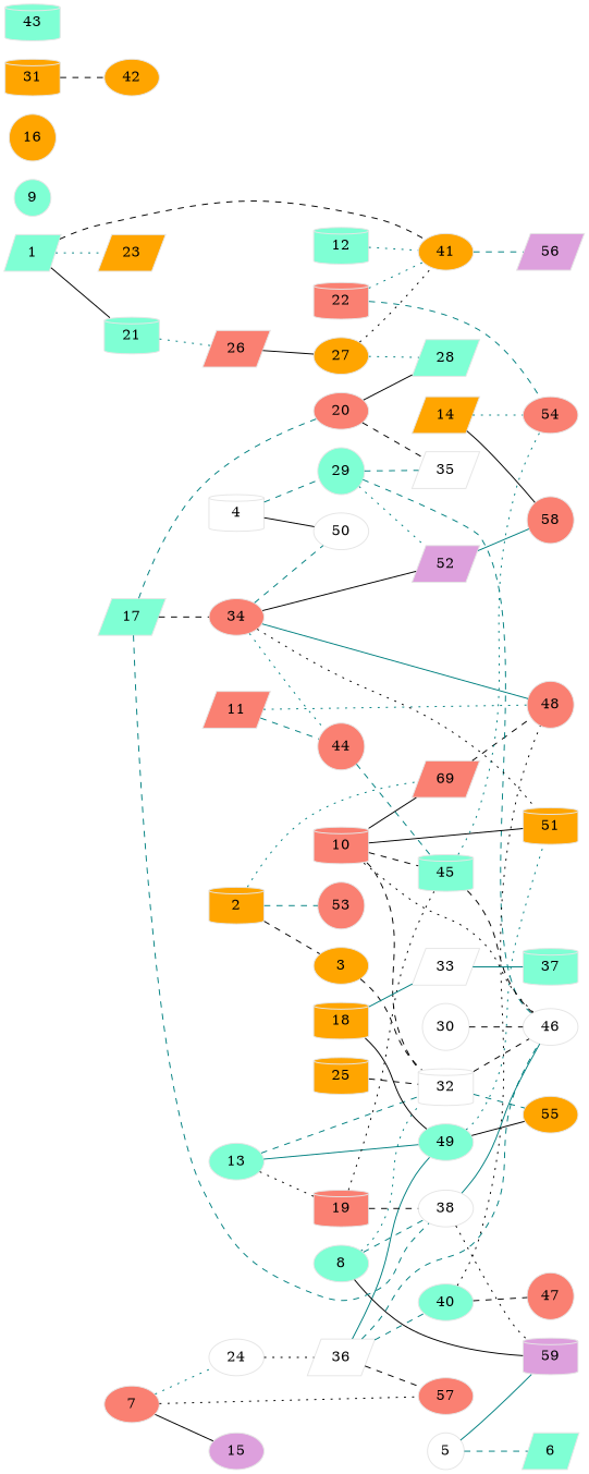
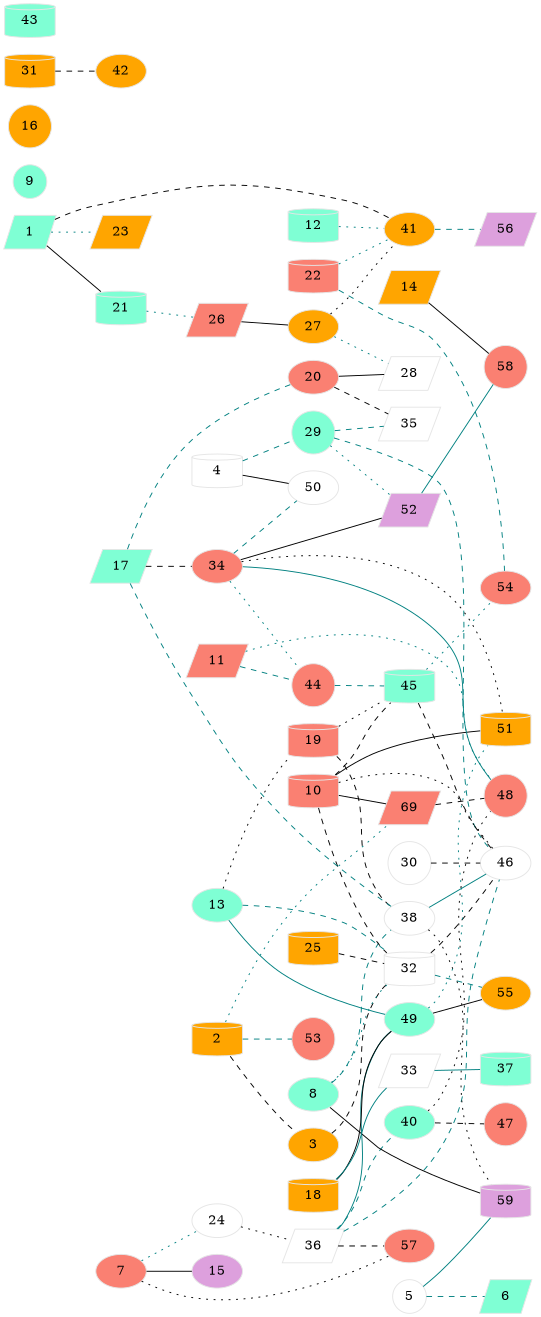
  graph {
    rankdir=LR
    node [color=gray90 fillcolor=salmon shape=ellipse style=filled]
    edge [color=teal style=dashed]
    1 [fillcolor=aquamarine shape=parallelogram]
    21 [fillcolor=aquamarine shape=cylinder]
    23 [fillcolor=orange shape=parallelogram]
    41 [fillcolor=orange]
    26 [shape=parallelogram]
    56 [fillcolor=plum shape=parallelogram]
    2 [fillcolor=orange shape=cylinder]
    3 [fillcolor=orange]
    n9 [label=69 shape=parallelogram]
    53 [shape=circle]
    32 [fillcolor=white shape=cylinder]
    48 [shape=circle]
    46 [fillcolor=white]
    55 [fillcolor=orange]
    4 [fillcolor=white shape=cylinder]
    29 [fillcolor=aquamarine shape=circle]
    50 [fillcolor=white]
    35 [fillcolor=white shape=parallelogram]
    52 [fillcolor=plum shape=parallelogram]
    5 [fillcolor=white shape=circle]
    6 [fillcolor=aquamarine shape=parallelogram]
    59 [fillcolor=plum shape=cylinder]
    15 [fillcolor=plum]
    7
    24 [fillcolor=white]
    57
    36 [fillcolor=white shape=parallelogram]
    8 [fillcolor=aquamarine]
    38 [fillcolor=white]
    9 [fillcolor=aquamarine shape=circle]
    10 [shape=cylinder]
    45 [fillcolor=aquamarine shape=cylinder]
    51 [fillcolor=orange shape=cylinder]
    54
    11 [shape=parallelogram]
    44 [shape=circle]
    12 [fillcolor=aquamarine shape=cylinder]
    13 [fillcolor=aquamarine]
    19 [shape=cylinder]
    49 [fillcolor=aquamarine]
    14 [fillcolor=orange shape=parallelogram]
    58 [shape=circle]
    16 [fillcolor=orange shape=circle]
    17 [fillcolor=aquamarine shape=parallelogram]
    20
    34
-   28 [fillcolor=aquamarine shape=parallelogram]
+   28 [fillcolor=white shape=parallelogram]
    18 [fillcolor=orange shape=cylinder]
    33 [fillcolor=white shape=parallelogram]
    37 [fillcolor=aquamarine shape=cylinder]
    27 [fillcolor=orange]
    22 [shape=cylinder]
    40 [fillcolor=aquamarine]
    25 [fillcolor=orange shape=cylinder]
    30 [fillcolor=white shape=circle]
    31 [fillcolor=orange shape=cylinder]
    42 [fillcolor=orange]
    47 [shape=circle]
    43 [fillcolor=aquamarine shape=cylinder]
    1 -- 21 [color=black style=solid]
    1 -- 23 [style=dotted]
    1 -- 41 [color=black]
    21 -- 26 [style=dotted]
    41 -- 56
    26 -- 27 [color=black style=solid]
    2 -- 3 [color=black]
    2 -- n9 [style=dotted]
    2 -- 53
    3 -- 32 [color=black]
    n9 -- 48 [color=black]
    32 -- 46 [color=black]
    32 -- 55
    4 -- 29
    4 -- 50 [color=black style=solid]
    29 -- 46
    29 -- 35
    29 -- 52 [style=dotted]
    52 -- 58 [style=solid]
    5 -- 6
    5 -- 59 [style=solid]
    7 -- 15 [color=black style=solid]
    7 -- 24 [style=dotted]
    7 -- 57 [color=black style=dotted]
    24 -- 36 [color=black style=dotted]
    36 -- 46
    36 -- 57 [color=black]
    36 -- 49 [style=solid]
    36 -- 40
    8 -- 32 [style=dotted]
    8 -- 59 [color=black style=solid]
    8 -- 38
    38 -- 46 [style=solid]
    38 -- 59 [color=black style=dotted]
    10 -- n9 [color=black style=solid]
    10 -- 32 [color=black]
    10 -- 46 [color=black style=dotted]
    10 -- 45 [color=black]
    10 -- 51 [color=black style=solid]
    45 -- 46 [color=black]
    45 -- 54 [style=dotted]
    11 -- 48 [style=dotted]
    11 -- 44
    44 -- 45
    12 -- 41 [style=dotted]
    13 -- 32
    13 -- 19 [color=black style=dotted]
    13 -- 49 [style=solid]
    19 -- 38 [color=black]
    19 -- 45 [color=black style=dotted]
    49 -- 55 [color=black style=solid]
    49 -- 51 [style=dotted]
-   14 -- 54 [style=dotted]
    14 -- 58 [color=black style=solid]
    17 -- 38
    17 -- 20
    17 -- 34 [color=black]
    20 -- 35 [color=black]
    20 -- 28 [color=black style=solid]
    34 -- 48 [style=solid]
    34 -- 50
    34 -- 52 [color=black style=solid]
    34 -- 51 [color=black style=dotted]
    34 -- 44 [style=dotted]
    18 -- 49 [color=black style=solid]
    18 -- 33 [style=solid]
    33 -- 37 [style=solid]
    27 -- 41 [color=black style=dotted]
    27 -- 28 [style=dotted]
    22 -- 41 [style=dotted]
    22 -- 54
    40 -- 48 [color=black style=dotted]
    40 -- 47 [color=black]
    25 -- 32 [color=black]
    30 -- 46 [color=black]
    31 -- 42 [color=black]
  }
